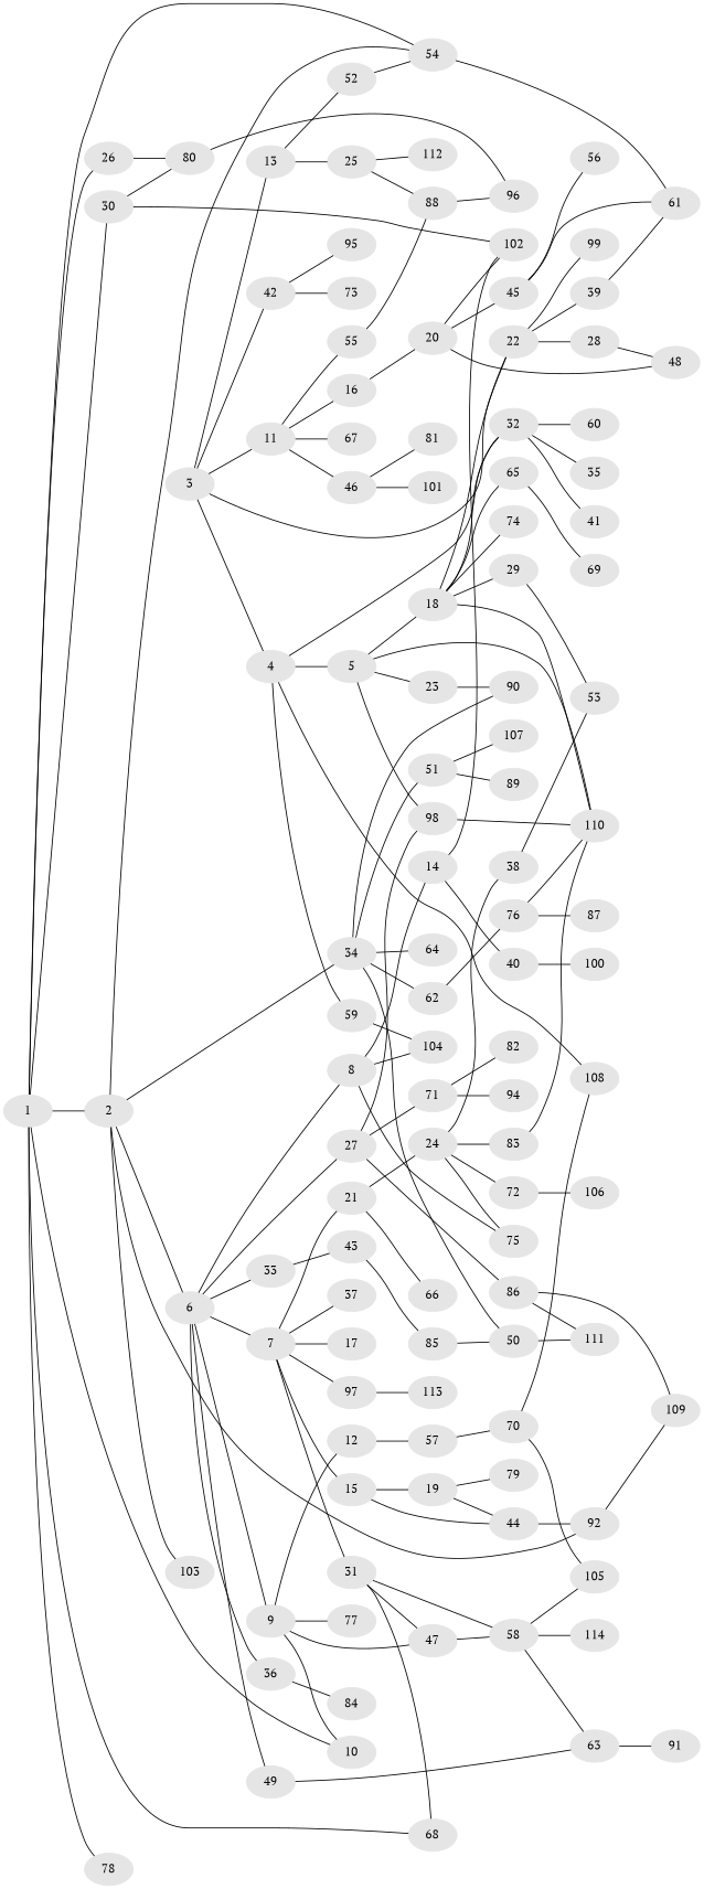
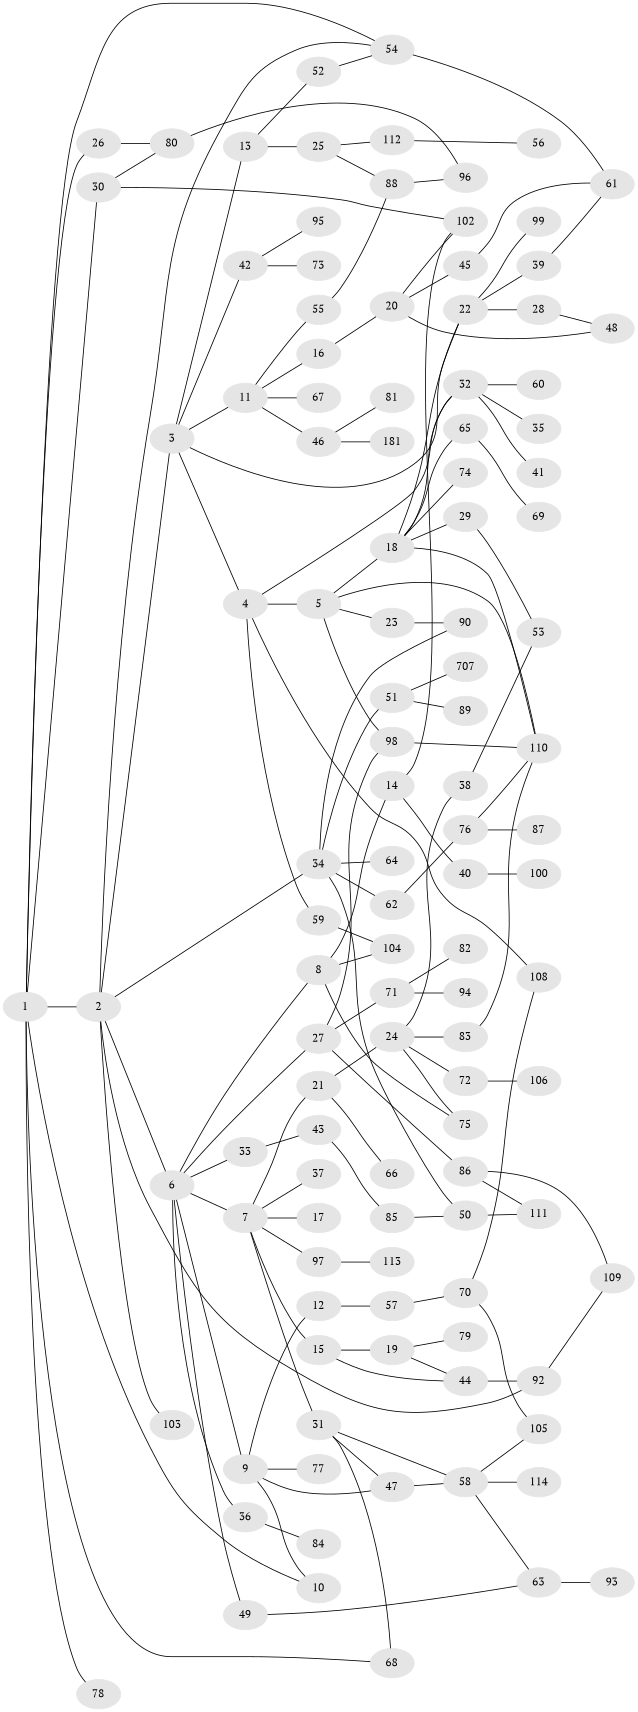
  graph {
    fontname="PT Serif"
    rankdir=LR
    node [color=gray90 fontname="PT Serif" style=filled]
    edge [fontname="PT Serif"]
    1
    2
    10
    26
    30
    54
    68
    78
    3
    6
    34
    92
    103
    80
    102
    61
    4
    11
    13
    22
    42
    7
    8
    9
    27
    33
    36
    49
    90
    50
    51
    62
    64
    109
    5
    32
    59
    108
    16
    46
    55
    67
    25
    52
    28
    39
    99
    73
    95
    18
    23
    98
    110
    35
    41
    60
    104
    29
    65
    74
    15
    17
    21
    31
    37
    97
    14
    75
    12
    47
    77
    71
    86
    43
    84
    63
    19
    44
    24
    66
    58
    113
    40
    57
    20
    81
-   101
+   101 [label=181]
    88
    70
    112
    100
    79
    45
    48
    53
    69
    56
    38
    72
    83
    106
    96
    82
    94
    111
    85
    89
-   107
+   107 [label=707]
    76
    105
    114
-   93 [label=91]
+   93
    87
    1 -- 2
    1 -- 10
    1 -- 26
    1 -- 30
    1 -- 54
    1 -- 68
    1 -- 78
    2 -- 54
+   2 -- 3
    2 -- 6
    2 -- 34
    2 -- 92
    2 -- 103
    26 -- 80
    30 -- 80
    30 -- 102
    54 -- 61
    3 -- 4
    3 -- 11
    3 -- 13
    3 -- 22
    3 -- 42
    6 -- 7
    6 -- 8
    6 -- 9
    6 -- 27
    6 -- 33
    6 -- 36
    6 -- 49
    34 -- 90
    34 -- 50
    34 -- 51
    34 -- 62
    34 -- 64
    92 -- 109
    80 -- 96
    4 -- 5
    4 -- 32
    4 -- 59
    4 -- 108
    11 -- 16
    11 -- 46
    11 -- 55
    11 -- 67
    13 -- 25
    13 -- 52
    22 -- 28
    22 -- 39
    22 -- 99
    42 -- 73
    42 -- 95
    7 -- 15
    7 -- 17
    7 -- 21
    7 -- 31
    7 -- 37
    7 -- 97
    8 -- 104
    8 -- 14
    8 -- 75
    9 -- 10
    9 -- 12
    9 -- 47
    9 -- 77
    27 -- 98
    27 -- 71
    27 -- 86
    33 -- 43
    36 -- 84
    49 -- 63
    50 -- 111
    51 -- 89
    51 -- 107
    62 -- 76
    5 -- 18
    5 -- 23
    5 -- 98
    5 -- 110
    32 -- 35
    32 -- 41
    32 -- 60
    59 -- 104
    16 -- 20
    46 -- 81
    46 -- 101
    55 -- 88
    25 -- 88
    25 -- 112
    52 -- 54
    28 -- 48
    39 -- 61
    18 -- 22
    18 -- 32
    18 -- 110
    18 -- 29
    18 -- 65
    18 -- 74
    23 -- 90
    98 -- 110
    29 -- 53
    65 -- 69
    15 -- 19
    15 -- 44
    21 -- 24
    21 -- 66
    31 -- 68
    31 -- 47
    31 -- 58
    97 -- 113
    14 -- 102
    14 -- 40
    12 -- 57
    47 -- 58
    71 -- 82
    71 -- 94
    86 -- 109
    86 -- 111
    43 -- 85
    63 -- 93
    19 -- 44
    19 -- 79
    44 -- 92
    24 -- 75
    24 -- 38
    24 -- 72
    24 -- 83
    58 -- 63
    58 -- 105
    58 -- 114
    40 -- 100
    57 -- 70
    20 -- 102
    20 -- 45
    20 -- 48
    88 -- 96
    70 -- 108
    70 -- 105
    45 -- 61
-   45 -- 56
+   112 -- 56
    38 -- 53
    72 -- 106
    83 -- 110
    85 -- 50
    76 -- 110
    76 -- 87
  }
